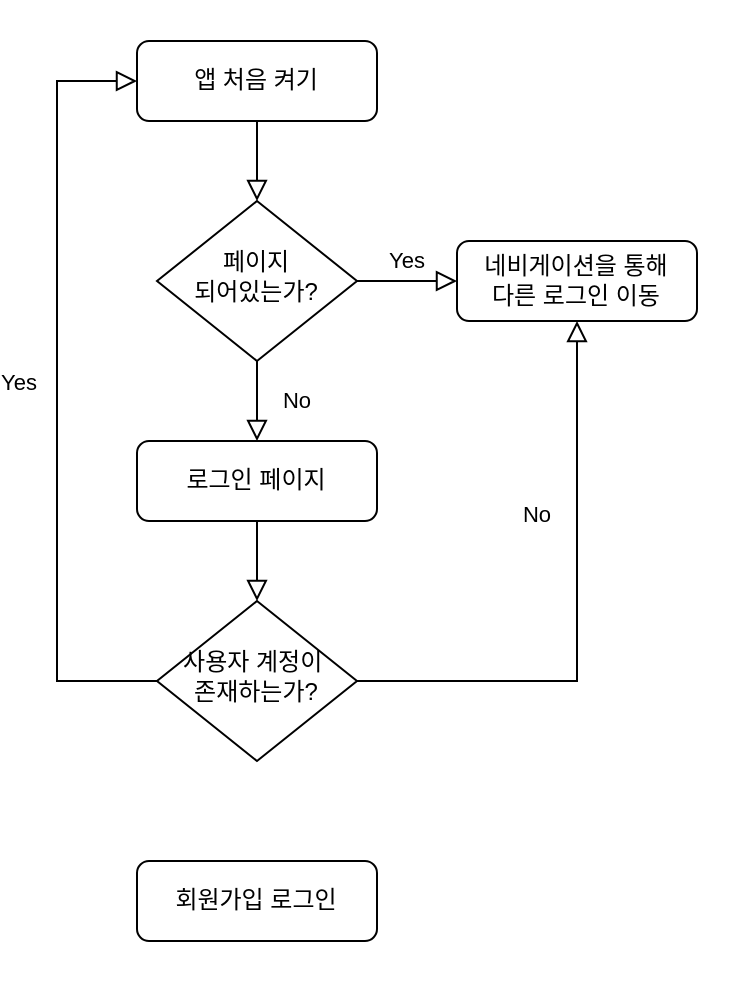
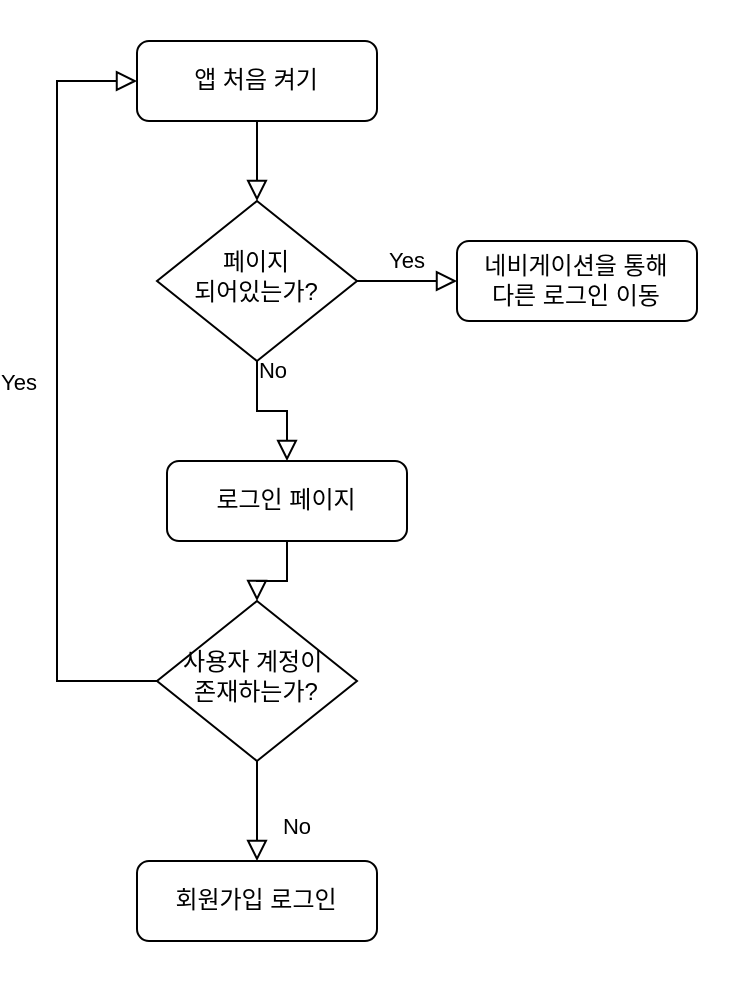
  <mxCell id="0" />
  <mxCell id="1" parent="0" />
  <mxCell id="2" value="" style="rounded=0;html=1;jettySize=auto;orthogonalLoop=1;fontSize=11;endArrow=block;endFill=0;endSize=8;strokeWidth=1;shadow=0;labelBackgroundColor=none;edgeStyle=orthogonalEdgeStyle;" parent="1" source="3" target="6" edge="1"><mxGeometry relative="1" as="geometry" /></mxCell>
  <mxCell id="3" value="앱 처음 켜기" style="rounded=1;whiteSpace=wrap;html=1;fontSize=12;glass=0;strokeWidth=1;shadow=0;" parent="1" vertex="1"><mxGeometry x="60" y="20" width="120" height="40" as="geometry" /></mxCell>
  <mxCell id="4" value="No" style="rounded=0;html=1;jettySize=auto;orthogonalLoop=1;fontSize=11;endArrow=block;endFill=0;endSize=8;strokeWidth=1;shadow=0;labelBackgroundColor=none;edgeStyle=orthogonalEdgeStyle;entryX=0.5;entryY=0;entryDx=0;entryDy=0;" parent="1" source="6" target="14" edge="1"><mxGeometry y="20" relative="1" as="geometry"><mxPoint as="offset" /><mxPoint x="120" y="210" as="targetPoint" /></mxGeometry></mxCell>
  <mxCell id="5" value="Yes" style="edgeStyle=orthogonalEdgeStyle;rounded=0;html=1;jettySize=auto;orthogonalLoop=1;fontSize=11;endArrow=block;endFill=0;endSize=8;strokeWidth=1;shadow=0;labelBackgroundColor=none;" parent="1" source="6" target="7" edge="1"><mxGeometry y="10" relative="1" as="geometry"><mxPoint as="offset" /></mxGeometry></mxCell>
  <mxCell id="6" value="페이지 &lt;br&gt;되어있는가?" style="rhombus;whiteSpace=wrap;html=1;shadow=0;fontFamily=Helvetica;fontSize=12;align=center;strokeWidth=1;spacing=6;spacingTop=-4;" parent="1" vertex="1"><mxGeometry x="70" y="100" width="100" height="80" as="geometry" /></mxCell>
  <mxCell id="7" value="네비게이션을 통해&lt;br&gt;다른 로그인 이동" style="rounded=1;whiteSpace=wrap;html=1;fontSize=12;glass=0;strokeWidth=1;shadow=0;" parent="1" vertex="1"><mxGeometry x="220" y="120" width="120" height="40" as="geometry" /></mxCell>
- <mxCell id="8" value="No" style="rounded=0;html=1;jettySize=auto;orthogonalLoop=1;fontSize=11;endArrow=block;endFill=0;endSize=8;strokeWidth=1;shadow=0;labelBackgroundColor=none;edgeStyle=orthogonalEdgeStyle;" parent="1" source="11" target="7" edge="1"><mxGeometry x="0.333" y="20" relative="1" as="geometry"><mxPoint as="offset" /></mxGeometry></mxCell>
+ <mxCell id="8" value="No" style="rounded=0;html=1;jettySize=auto;orthogonalLoop=1;fontSize=11;endArrow=block;endFill=0;endSize=8;strokeWidth=1;shadow=0;labelBackgroundColor=none;edgeStyle=orthogonalEdgeStyle;" parent="1" source="11" target="12" edge="1"><mxGeometry x="0.333" y="20" relative="1" as="geometry"><mxPoint as="offset" /></mxGeometry></mxCell>
  <mxCell id="9" style="edgeStyle=orthogonalEdgeStyle;rounded=0;orthogonalLoop=1;jettySize=auto;html=1;exitX=0;exitY=0.5;exitDx=0;exitDy=0;entryX=0;entryY=0.5;entryDx=0;entryDy=0;endArrow=block;endFill=0;endSize=8;" edge="1" parent="1" source="11" target="3"><mxGeometry relative="1" as="geometry"><Array as="points"><mxPoint x="20" y="340" /><mxPoint x="20" y="40" /></Array></mxGeometry></mxCell>
  <mxCell id="10" value="Yes" style="edgeLabel;html=1;align=center;verticalAlign=middle;resizable=0;points=[];" vertex="1" connectable="0" parent="9"><mxGeometry x="-0.067" y="-2" relative="1" as="geometry"><mxPoint x="-22" y="-18" as="offset" /></mxGeometry></mxCell>
  <mxCell id="11" value="사용자 계정이&amp;nbsp;&lt;br&gt;존재하는가?" style="rhombus;whiteSpace=wrap;html=1;shadow=0;fontFamily=Helvetica;fontSize=12;align=center;strokeWidth=1;spacing=6;spacingTop=-4;" parent="1" vertex="1"><mxGeometry x="70" y="300" width="100" height="80" as="geometry" /></mxCell>
  <mxCell id="12" value="회원가입 로그인" style="rounded=1;whiteSpace=wrap;html=1;fontSize=12;glass=0;strokeWidth=1;shadow=0;" parent="1" vertex="1"><mxGeometry x="60" y="430" width="120" height="40" as="geometry" /></mxCell>
  <mxCell id="13" value="" style="edgeStyle=orthogonalEdgeStyle;rounded=0;orthogonalLoop=1;jettySize=auto;html=1;endArrow=block;endFill=0;endSize=8;" parent="1" source="14" target="11" edge="1"><mxGeometry relative="1" as="geometry" /></mxCell>
- <mxCell id="14" value="로그인 페이지" style="rounded=1;whiteSpace=wrap;html=1;" parent="1" vertex="1"><mxGeometry x="60" y="220" width="120" height="40" as="geometry" /></mxCell>
+ <mxCell id="14" value="로그인 페이지" style="rounded=1;whiteSpace=wrap;html=1;" parent="1" vertex="1"><mxGeometry x="75" y="230" width="120" height="40" as="geometry" /></mxCell>
